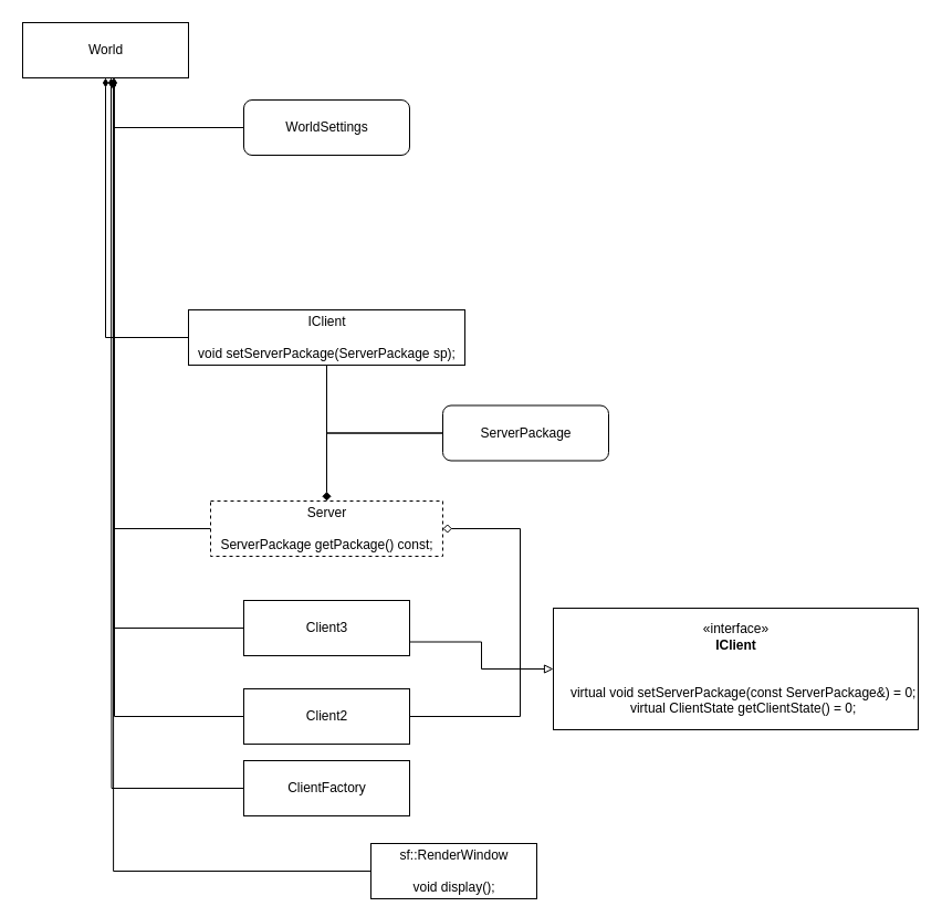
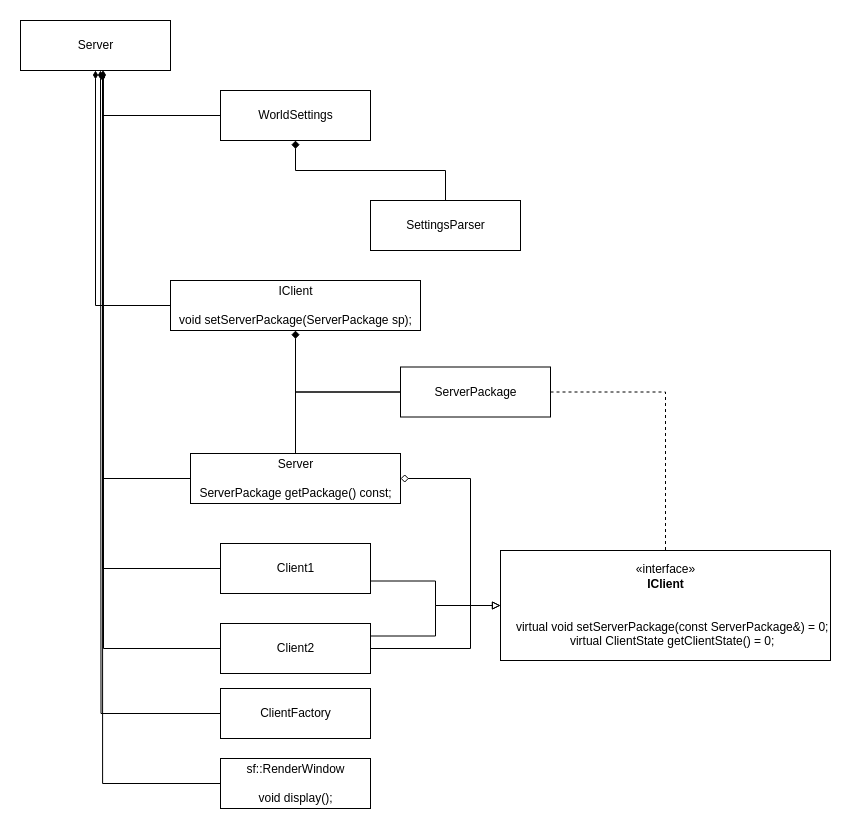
  <mxCell id="0" />
  <mxCell id="1" parent="0" />
- <mxCell id="2" value="World" style="html=1;" parent="1" vertex="1"><mxGeometry x="20" y="20" width="150" height="50" as="geometry" /></mxCell>
+ <mxCell id="2" value="Server" style="html=1;" parent="1" vertex="1"><mxGeometry x="20" y="20" width="150" height="50" as="geometry" /></mxCell>
  <mxCell id="3" style="edgeStyle=orthogonalEdgeStyle;rounded=0;orthogonalLoop=1;jettySize=auto;html=1;entryX=0.547;entryY=1.02;entryDx=0;entryDy=0;entryPerimeter=0;startArrow=none;startFill=0;endArrow=diamondThin;endFill=1;" parent="1" source="4" target="2" edge="1"><mxGeometry relative="1" as="geometry" /></mxCell>
- <mxCell id="4" value="WorldSettings&lt;br&gt;" style="html=1;rounded=1;" parent="1" vertex="1"><mxGeometry x="220" y="90" width="150" height="50" as="geometry" /></mxCell>
+ <mxCell id="4" value="WorldSettings&lt;br&gt;" style="html=1;" parent="1" vertex="1"><mxGeometry x="220" y="90" width="150" height="50" as="geometry" /></mxCell>
  <mxCell id="5" style="edgeStyle=orthogonalEdgeStyle;rounded=0;orthogonalLoop=1;jettySize=auto;html=1;entryX=0.547;entryY=1.02;entryDx=0;entryDy=0;entryPerimeter=0;startArrow=none;startFill=0;endArrow=diamondThin;endFill=1;" parent="1" source="6" target="2" edge="1"><mxGeometry relative="1" as="geometry" /></mxCell>
- <mxCell id="6" value="Server&lt;br&gt;&lt;br&gt;&lt;span style=&quot;background-color: rgb(255 , 255 , 255)&quot;&gt;ServerPackage &lt;/span&gt;getPackage() const;&lt;br&gt;" style="html=1;dashed=1;" parent="1" vertex="1"><mxGeometry x="190" y="453" width="210" height="50" as="geometry" /></mxCell>
+ <mxCell id="6" value="Server&lt;br&gt;&lt;br&gt;&lt;span style=&quot;background-color: rgb(255 , 255 , 255)&quot;&gt;ServerPackage &lt;/span&gt;getPackage() const;&lt;br&gt;" style="html=1;" parent="1" vertex="1"><mxGeometry x="190" y="453" width="210" height="50" as="geometry" /></mxCell>
  <mxCell id="7" style="edgeStyle=orthogonalEdgeStyle;rounded=0;orthogonalLoop=1;jettySize=auto;html=1;exitX=0;exitY=0.5;exitDx=0;exitDy=0;entryX=0.547;entryY=1.04;entryDx=0;entryDy=0;entryPerimeter=0;startArrow=none;startFill=0;endArrow=diamondThin;endFill=1;" parent="1" source="8" target="2" edge="1"><mxGeometry relative="1" as="geometry" /></mxCell>
- <mxCell id="8" value="&lt;div&gt;sf::RenderWindow&lt;br&gt;&lt;/div&gt;&lt;div&gt;&lt;br&gt;&lt;/div&gt;&lt;div&gt;void display();&lt;br&gt;&lt;/div&gt;" style="html=1;" parent="1" vertex="1"><mxGeometry x="335" y="763" width="150" height="50" as="geometry" /></mxCell>
+ <mxCell id="8" value="&lt;div&gt;sf::RenderWindow&lt;br&gt;&lt;/div&gt;&lt;div&gt;&lt;br&gt;&lt;/div&gt;&lt;div&gt;void display();&lt;br&gt;&lt;/div&gt;" style="html=1;" parent="1" vertex="1"><mxGeometry x="220" y="758" width="150" height="50" as="geometry" /></mxCell>
  <mxCell id="9" style="edgeStyle=orthogonalEdgeStyle;rounded=0;orthogonalLoop=1;jettySize=auto;html=1;exitX=0;exitY=0.5;exitDx=0;exitDy=0;startArrow=none;startFill=0;endArrow=diamondThin;endFill=1;" parent="1" source="10" edge="1"><mxGeometry relative="1" as="geometry"><mxPoint x="100" y="70" as="targetPoint" /></mxGeometry></mxCell>
  <mxCell id="10" value="&lt;div&gt;ClientFactory&lt;br&gt;&lt;/div&gt;" style="html=1;" parent="1" vertex="1"><mxGeometry x="220" y="688" width="150" height="50" as="geometry" /></mxCell>
  <mxCell id="11" style="edgeStyle=orthogonalEdgeStyle;rounded=0;orthogonalLoop=1;jettySize=auto;html=1;entryX=0.547;entryY=1;entryDx=0;entryDy=0;startArrow=none;startFill=0;entryPerimeter=0;endArrow=diamondThin;endFill=1;" parent="1" source="19" target="2" edge="1"><mxGeometry relative="1" as="geometry" /></mxCell>
  <mxCell id="12" style="edgeStyle=orthogonalEdgeStyle;rounded=0;orthogonalLoop=1;jettySize=auto;html=1;exitX=0;exitY=0.5;exitDx=0;exitDy=0;entryX=0.5;entryY=1;entryDx=0;entryDy=0;startArrow=none;startFill=0;endArrow=diamondThin;endFill=1;" parent="1" source="13" target="2" edge="1"><mxGeometry relative="1" as="geometry" /></mxCell>
  <mxCell id="13" value="&lt;div&gt;IClient&lt;br&gt;&lt;/div&gt;&lt;div&gt;&lt;br&gt;&lt;/div&gt;&lt;div&gt;void setServerPackage(&lt;span style=&quot;background-color: rgb(255 , 255 , 255)&quot;&gt;ServerPackage &lt;/span&gt;sp);&lt;br&gt;&lt;/div&gt;" style="html=1;" parent="1" vertex="1"><mxGeometry x="170" y="280" width="250" height="50" as="geometry" /></mxCell>
+ <mxCell id="14" style="edgeStyle=orthogonalEdgeStyle;rounded=0;orthogonalLoop=1;jettySize=auto;html=1;entryX=0.5;entryY=1;entryDx=0;entryDy=0;startArrow=none;startFill=0;endArrow=diamond;endFill=1;" parent="1" source="15" target="4" edge="1"><mxGeometry relative="1" as="geometry" /></mxCell>
+ <mxCell id="15" value="SettingsParser&lt;br&gt;" style="html=1;" parent="1" vertex="1"><mxGeometry x="370" y="200" width="150" height="50" as="geometry" /></mxCell>
  <mxCell id="16" style="edgeStyle=orthogonalEdgeStyle;rounded=0;orthogonalLoop=1;jettySize=auto;html=1;entryX=0.553;entryY=1;entryDx=0;entryDy=0;entryPerimeter=0;startArrow=none;startFill=0;endArrow=diamondThin;endFill=1;" parent="1" source="18" target="2" edge="1"><mxGeometry relative="1" as="geometry" /></mxCell>
  <mxCell id="17" style="edgeStyle=orthogonalEdgeStyle;rounded=0;orthogonalLoop=1;jettySize=auto;html=1;exitX=1;exitY=0.5;exitDx=0;exitDy=0;entryX=1;entryY=0.5;entryDx=0;entryDy=0;startArrow=none;startFill=0;endArrow=diamond;endFill=0;" parent="1" source="18" target="6" edge="1"><mxGeometry relative="1" as="geometry"><Array as="points"><mxPoint x="470" y="648" /><mxPoint x="470" y="478" /></Array></mxGeometry></mxCell>
  <mxCell id="18" value="&lt;div&gt;Client2&lt;/div&gt;" style="html=1;" parent="1" vertex="1"><mxGeometry x="220" y="623" width="150" height="50" as="geometry" /></mxCell>
- <mxCell id="19" value="&lt;div&gt;Client3&lt;/div&gt;" style="html=1;" parent="1" vertex="1"><mxGeometry x="220" y="543" width="150" height="50" as="geometry" /></mxCell>
- <mxCell id="20" style="edgeStyle=orthogonalEdgeStyle;rounded=0;orthogonalLoop=1;jettySize=auto;html=1;exitX=0;exitY=0.5;exitDx=0;exitDy=0;entryX=0.5;entryY=0;entryDx=0;entryDy=0;startArrow=none;startFill=0;endArrow=diamond;endFill=1;" parent="1" source="23" target="6" edge="1"><mxGeometry relative="1" as="geometry" /></mxCell>
- <mxCell id="21" style="edgeStyle=orthogonalEdgeStyle;rounded=0;orthogonalLoop=1;jettySize=auto;html=1;exitX=0;exitY=0.5;exitDx=0;exitDy=0;entryX=0.5;entryY=1;entryDx=0;entryDy=0;startArrow=none;startFill=0;endArrow=none;endFill=1;" parent="1" source="23" target="13" edge="1"><mxGeometry relative="1" as="geometry" /></mxCell>
- <mxCell id="23" value="ServerPackage&lt;br&gt;" style="html=1;rounded=1;" parent="1" vertex="1"><mxGeometry x="400" y="366.5" width="150" height="50" as="geometry" /></mxCell>
+ <mxCell id="19" value="&lt;div&gt;Client1&lt;/div&gt;" style="html=1;" parent="1" vertex="1"><mxGeometry x="220" y="543" width="150" height="50" as="geometry" /></mxCell>
+ <mxCell id="20" style="edgeStyle=orthogonalEdgeStyle;rounded=0;orthogonalLoop=1;jettySize=auto;html=1;exitX=0;exitY=0.5;exitDx=0;exitDy=0;entryX=0.5;entryY=0;entryDx=0;entryDy=0;startArrow=none;startFill=0;endArrow=none;endFill=1;" parent="1" source="23" target="6" edge="1"><mxGeometry relative="1" as="geometry" /></mxCell>
+ <mxCell id="21" style="edgeStyle=orthogonalEdgeStyle;rounded=0;orthogonalLoop=1;jettySize=auto;html=1;exitX=0;exitY=0.5;exitDx=0;exitDy=0;entryX=0.5;entryY=1;entryDx=0;entryDy=0;startArrow=none;startFill=0;endArrow=diamond;endFill=1;" parent="1" source="23" target="13" edge="1"><mxGeometry relative="1" as="geometry" /></mxCell>
+ <mxCell id="22" style="edgeStyle=orthogonalEdgeStyle;rounded=0;orthogonalLoop=1;jettySize=auto;html=1;exitX=1;exitY=0.5;exitDx=0;exitDy=0;entryX=0.5;entryY=0;entryDx=0;entryDy=0;startArrow=none;startFill=0;endArrow=none;endFill=0;dashed=1;" parent="1" source="23" target="26" edge="1"><mxGeometry relative="1" as="geometry" /></mxCell>
+ <mxCell id="23" value="ServerPackage&lt;br&gt;" style="html=1;" parent="1" vertex="1"><mxGeometry x="400" y="366.5" width="150" height="50" as="geometry" /></mxCell>
  <mxCell id="24" style="edgeStyle=orthogonalEdgeStyle;rounded=0;orthogonalLoop=1;jettySize=auto;html=1;exitX=0;exitY=0.5;exitDx=0;exitDy=0;entryX=1;entryY=0.75;entryDx=0;entryDy=0;endArrow=none;endFill=0;startArrow=block;startFill=0;" parent="1" source="26" target="19" edge="1"><mxGeometry relative="1" as="geometry" /></mxCell>
+ <mxCell id="25" style="edgeStyle=orthogonalEdgeStyle;rounded=0;orthogonalLoop=1;jettySize=auto;html=1;entryX=1;entryY=0.25;entryDx=0;entryDy=0;endArrow=none;endFill=0;startArrow=block;startFill=0;" parent="1" source="26" target="18" edge="1"><mxGeometry relative="1" as="geometry" /></mxCell>
  <mxCell id="26" value="«interface»&lt;br&gt;&lt;b&gt;IClient&lt;br&gt;&lt;/b&gt;&lt;br&gt;&lt;div&gt;&lt;br&gt;&lt;/div&gt;&lt;div&gt;&amp;nbsp; &amp;nbsp; virtual void setServerPackage(const &lt;span style=&quot;background-color: rgb(255 , 255 , 255)&quot;&gt;ServerPackage&lt;/span&gt;&amp;amp;) = 0;&lt;/div&gt;&lt;div&gt;&amp;nbsp; &amp;nbsp; virtual ClientState getClientState() = 0;&lt;/div&gt;" style="html=1;" parent="1" vertex="1"><mxGeometry x="500" y="550" width="330" height="110" as="geometry" /></mxCell>
